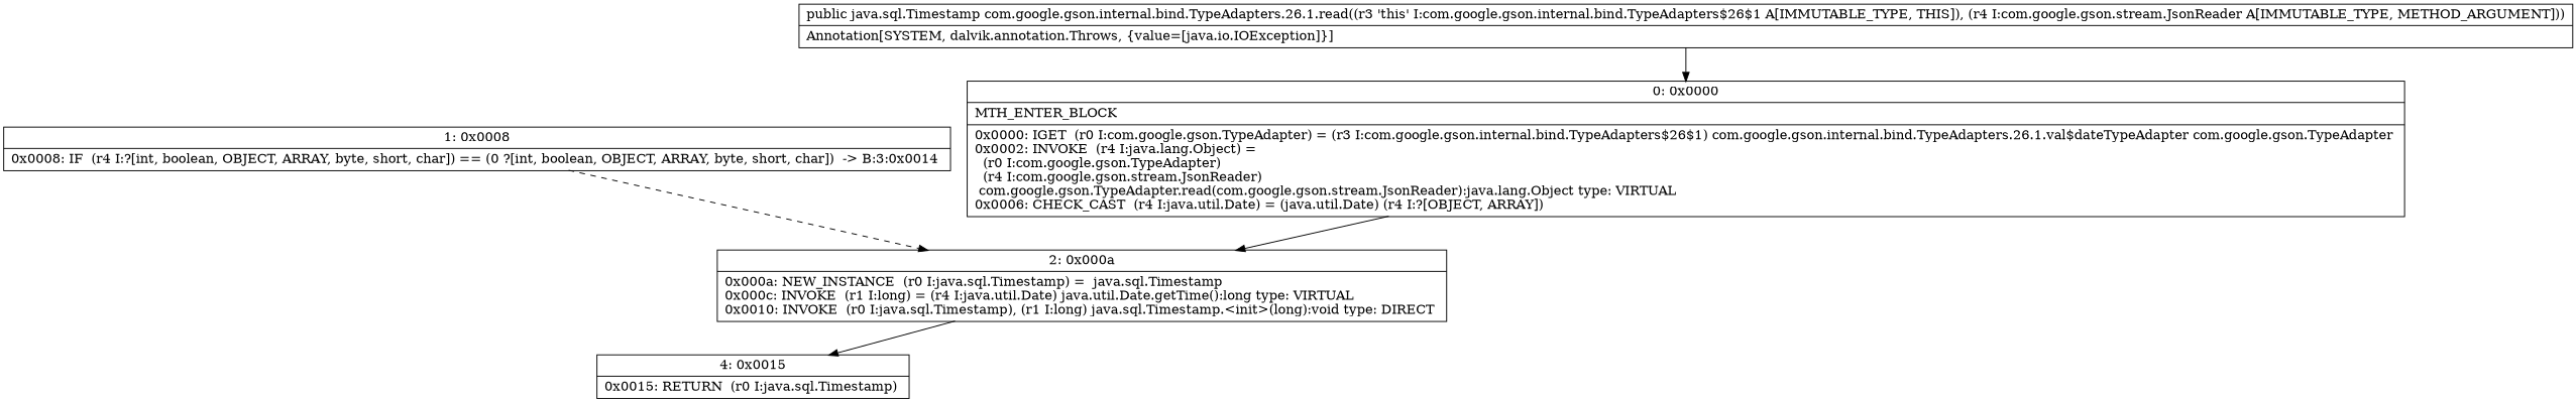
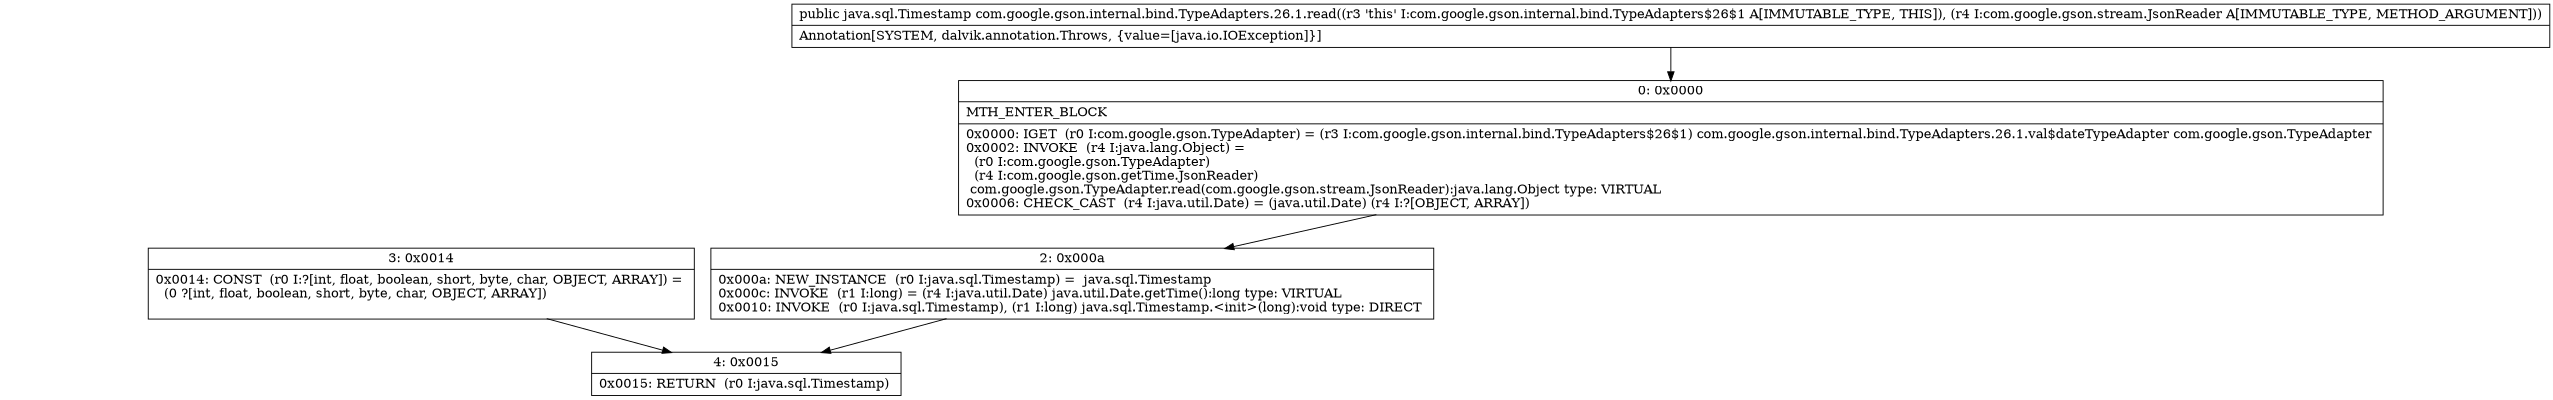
  digraph {
    node [shape=record]
-   n1 [label="{0\:\ 0x0000|MTH_ENTER_BLOCK\l|0x0000: IGET  (r0 I:com.google.gson.TypeAdapter) = (r3 I:com.google.gson.internal.bind.TypeAdapters$26$1) com.google.gson.internal.bind.TypeAdapters.26.1.val$dateTypeAdapter com.google.gson.TypeAdapter \l0x0002: INVOKE  (r4 I:java.lang.Object) = \l  (r0 I:com.google.gson.TypeAdapter)\l  (r4 I:com.google.gson.stream.JsonReader)\l com.google.gson.TypeAdapter.read(com.google.gson.stream.JsonReader):java.lang.Object type: VIRTUAL \l0x0006: CHECK_CAST  (r4 I:java.util.Date) = (java.util.Date) (r4 I:?[OBJECT, ARRAY]) \l}"]
+   n1 [label="{0\:\ 0x0000|MTH_ENTER_BLOCK\l|0x0000: IGET  (r0 I:com.google.gson.TypeAdapter) = (r3 I:com.google.gson.internal.bind.TypeAdapters$26$1) com.google.gson.internal.bind.TypeAdapters.26.1.val$dateTypeAdapter com.google.gson.TypeAdapter \l0x0002: INVOKE  (r4 I:java.lang.Object) = \l  (r0 I:com.google.gson.TypeAdapter)\l  (r4 I:com.google.gson.getTime.JsonReader)\l com.google.gson.TypeAdapter.read(com.google.gson.stream.JsonReader):java.lang.Object type: VIRTUAL \l0x0006: CHECK_CAST  (r4 I:java.util.Date) = (java.util.Date) (r4 I:?[OBJECT, ARRAY]) \l}"]
    n2 [label="{2\:\ 0x000a|0x000a: NEW_INSTANCE  (r0 I:java.sql.Timestamp) =  java.sql.Timestamp \l0x000c: INVOKE  (r1 I:long) = (r4 I:java.util.Date) java.util.Date.getTime():long type: VIRTUAL \l0x0010: INVOKE  (r0 I:java.sql.Timestamp), (r1 I:long) java.sql.Timestamp.\<init\>(long):void type: DIRECT \l}"]
-   n3 [label="{1\:\ 0x0008|0x0008: IF  (r4 I:?[int, boolean, OBJECT, ARRAY, byte, short, char]) == (0 ?[int, boolean, OBJECT, ARRAY, byte, short, char])  \-\> B:3:0x0014 \l}"]
    n4 [label="{4\:\ 0x0015|0x0015: RETURN  (r0 I:java.sql.Timestamp) \l}"]
+   n5 [label="{3\:\ 0x0014|0x0014: CONST  (r0 I:?[int, float, boolean, short, byte, char, OBJECT, ARRAY]) = \l  (0 ?[int, float, boolean, short, byte, char, OBJECT, ARRAY])\l \l}"]
    n6 [label="{public java.sql.Timestamp com.google.gson.internal.bind.TypeAdapters.26.1.read((r3 'this' I:com.google.gson.internal.bind.TypeAdapters$26$1 A[IMMUTABLE_TYPE, THIS]), (r4 I:com.google.gson.stream.JsonReader A[IMMUTABLE_TYPE, METHOD_ARGUMENT]))  | Annotation[SYSTEM, dalvik.annotation.Throws, \{value=[java.io.IOException]\}]\l}"]
    n1 -> n2
    n2 -> n4
-   n3 -> n2 [style=dashed]
+   n5 -> n4
    n6 -> n1
  }
